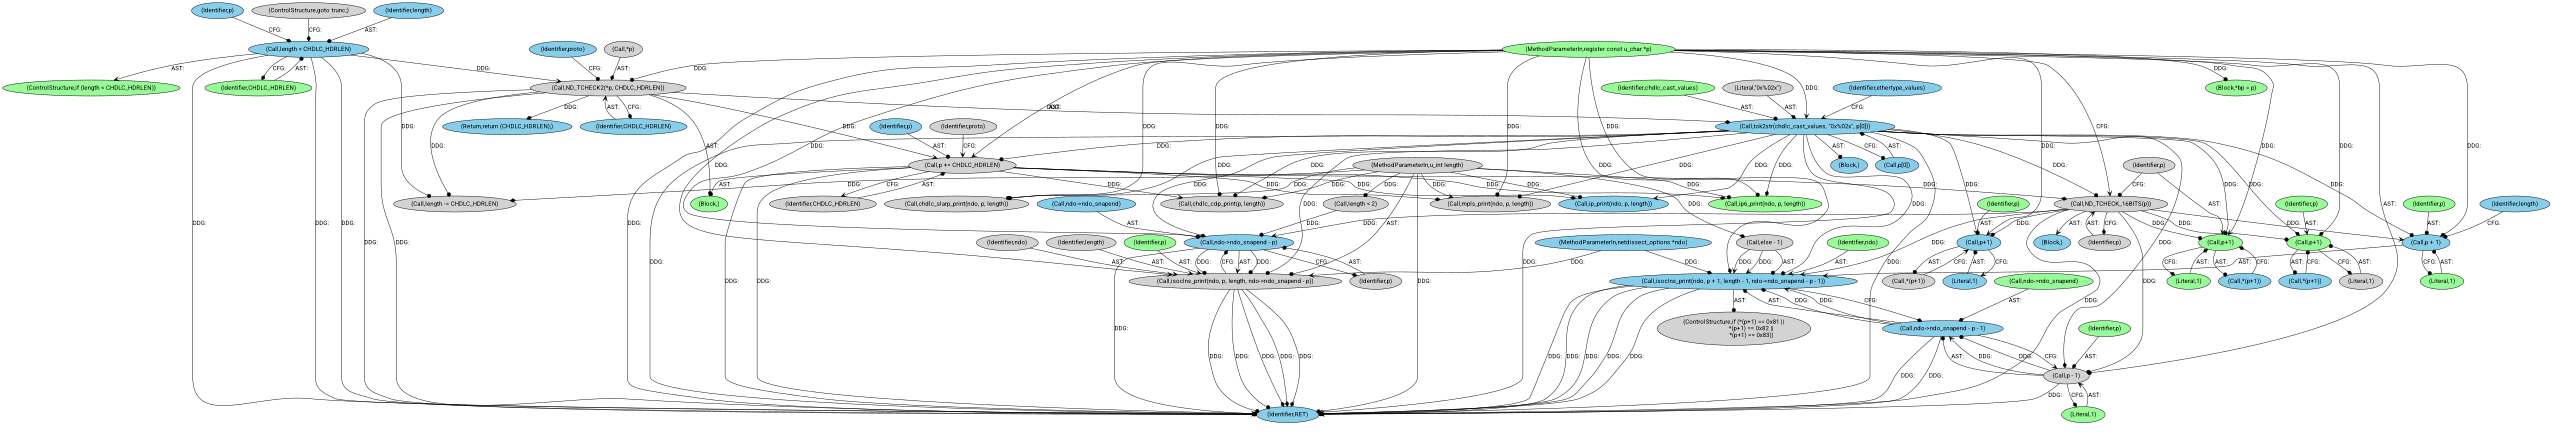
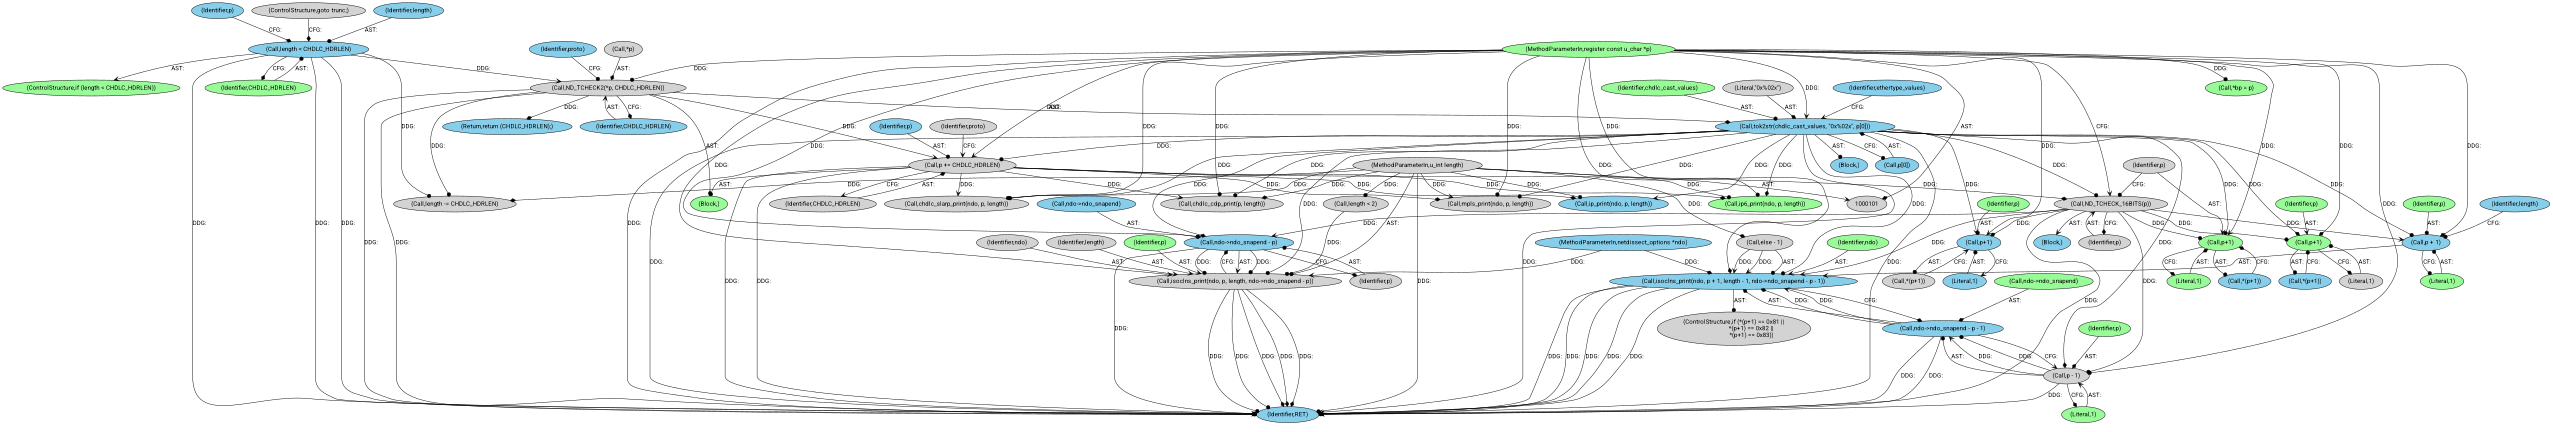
  digraph {
    fontname=Roboto
    node [fillcolor=lightgrey fontname=Roboto style=filled]
    edge [arrowhead=dot fontname=Roboto]
    n1 [label="(Call,ND_TCHECK_16BITS(p))"]
    n2 [fillcolor=palegreen label="(Call,p+1)"]
    n3 [fillcolor=palegreen label="(Call,p+1)"]
    n4 [fillcolor=skyblue label="(Call,p+1)"]
    n5 [fillcolor=skyblue label="(Call,isoclns_print(ndo, p + 1, length - 1, ndo->ndo_snapend - p - 1))"]
    n6 [fillcolor=skyblue label="(Call,p + 1)"]
    n7 [label="(Call,p - 1)"]
    n8 [fillcolor=skyblue label="(Call,ndo->ndo_snapend - p)"]
    n9 [fillcolor=skyblue label="(Block,)"]
    n10 [label="(Identifier,p)"]
    n11 [fillcolor=skyblue label="(Identifier,RET)"]
    n12 [fillcolor=skyblue label="(Call,*(p+1))"]
    n13 [fillcolor=palegreen label="(Literal,1)"]
    n14 [label="(Literal,1)"]
    n15 [fillcolor=skyblue label="(Call,*(p+1))"]
    n16 [fillcolor=skyblue label="(Literal,1)"]
    n17 [label="(Call,*(p+1))"]
    n18 [fillcolor=skyblue label="(Call,ndo->ndo_snapend - p - 1)"]
    n19 [label="(ControlStructure,if (*(p+1) == 0x81 ||\n                     *(p+1) == 0x82 ||\n                     *(p+1) == 0x83))"]
    n20 [fillcolor=palegreen label="(Literal,1)"]
    n21 [fillcolor=palegreen label="(Literal,1)"]
    n22 [label="(Call,isoclns_print(ndo, p, length, ndo->ndo_snapend - p))"]
    n23 [label="(Identifier,p)"]
    n24 [fillcolor=skyblue label="(Call,tok2str(chdlc_cast_values, \"0x%02x\", p[0]))"]
    n25 [label="(Call,p += CHDLC_HDRLEN)"]
    n26 [fillcolor=skyblue label="(Block,)"]
    n27 [fillcolor=skyblue label="(Call,p[0])"]
    n28 [fillcolor=skyblue label="(Call,ip_print(ndo, p, length))"]
    n29 [label="(Call,chdlc_cdp_print(p, length))"]
    n30 [label="(Call,mpls_print(ndo, p, length))"]
    n31 [fillcolor=palegreen label="(Call,ip6_print(ndo, p, length))"]
    n32 [label="(Call,chdlc_slarp_print(ndo, p, length))"]
    n33 [fillcolor=palegreen label="(Block,)"]
    n34 [label="(Identifier,CHDLC_HDRLEN)"]
    n35 [label="(Call,ND_TCHECK2(*p, CHDLC_HDRLEN))"]
    n36 [label="(Call,length -= CHDLC_HDRLEN)"]
    n37 [fillcolor=skyblue label="(Identifier,CHDLC_HDRLEN)"]
    n38 [fillcolor=skyblue label="(Return,return (CHDLC_HDRLEN);)"]
    n39 [fillcolor=skyblue label="(Call,length < CHDLC_HDRLEN)"]
    n40 [fillcolor=palegreen label="(Identifier,CHDLC_HDRLEN)"]
    n41 [fillcolor=palegreen label="(ControlStructure,if (length < CHDLC_HDRLEN))"]
    n42 [label="(MethodParameterIn,u_int length)"]
    n43 [label="(Call,length < 2)"]
    n44 [label="(Call,else - 1)"]
+   1000101
    n46 [fillcolor=palegreen label="(MethodParameterIn,register const u_char *p)"]
-   n47 [fillcolor=palegreen label="(Block,*bp = p)"]
+   n47 [fillcolor=palegreen label="(Call,*bp = p)"]
    n48 [label="(Identifier,p)"]
    n49 [fillcolor=palegreen label="(Identifier,p)"]
    n50 [fillcolor=skyblue label="(MethodParameterIn,netdissect_options *ndo)"]
    n51 [fillcolor=skyblue label="(Identifier,proto)"]
    n52 [fillcolor=palegreen label="(Identifier,p)"]
    n53 [fillcolor=skyblue label="(Identifier,ethertype_values)"]
    n54 [fillcolor=skyblue label="(Identifier,p)"]
    n55 [fillcolor=palegreen label="(Identifier,p)"]
    n56 [fillcolor=palegreen label="(Call,ndo->ndo_snapend)"]
    n57 [fillcolor=skyblue label="(Identifier,p)"]
    n58 [fillcolor=skyblue label="(Call,ndo->ndo_snapend)"]
    n59 [fillcolor=palegreen label="(Identifier,p)"]
    n60 [fillcolor=palegreen label="(Identifier,chdlc_cast_values)"]
    n61 [label="(Identifier,proto)"]
    n62 [label="(ControlStructure,goto trunc;)"]
    n63 [fillcolor=palegreen label="(Identifier,ndo)"]
    n64 [fillcolor=skyblue label="(Identifier,length)"]
    n65 [fillcolor=skyblue label="(Identifier,length)"]
    n66 [label="(Identifier,ndo)"]
    n67 [label="(Literal,\"0x%02x\")"]
    n68 [label="(Call,*p)"]
    n69 [label="(Identifier,length)"]
    n70 [fillcolor=palegreen label="(Identifier,p)"]
    n1 -> n2 [label="DDG: "]
    n1 -> n3 [label="DDG: "]
    n1 -> n4 [arrowhead=diamond label="DDG: "]
    n1 -> n5 [arrowhead=vee label="DDG: "]
    n1 -> n6 [arrowhead=vee label="DDG: "]
    n1 -> n7 [label="DDG: "]
    n1 -> n8 [arrowhead=vee label="DDG: "]
    n1 -> n9 [arrowhead=vee label="AST: "]
    n1 -> n10 [arrowhead=diamond label="CFG: "]
    n1 -> n11 [label="DDG: "]
    n2 -> n12 [label="AST: "]
    n2 -> n13 [arrowhead=diamond label="CFG: "]
    n3 -> n14 [arrowhead=diamond label="CFG: "]
    n3 -> n15 [label="AST: "]
    n4 -> n16 [arrowhead=vee label="CFG: "]
    n4 -> n17 [label="AST: "]
    n5 -> n11 [label="DDG: "]
    n5 -> n11 [arrowhead=vee label="DDG: "]
    n5 -> n11 [arrowhead=vee label="DDG: "]
    n5 -> n11 [arrowhead=vee label="DDG: "]
    n5 -> n11 [arrowhead=vee label="DDG: "]
    n5 -> n18 [arrowhead=diamond label="CFG: "]
    n5 -> n19 [label="AST: "]
    n6 -> n5 [arrowhead=vee label="AST: "]
    n6 -> n20 [label="CFG: "]
    n7 -> n11 [arrowhead=diamond label="DDG: "]
    n7 -> n18 [label="AST: "]
    n7 -> n18 [arrowhead=vee label="DDG: "]
    n7 -> n18 [label="DDG: "]
    n7 -> n21 [arrowhead=diamond label="CFG: "]
    n8 -> n11 [label="DDG: "]
    n8 -> n22 [arrowhead=vee label="AST: "]
    n8 -> n22 [label="DDG: "]
    n8 -> n22 [label="DDG: "]
    n8 -> n23 [arrowhead=diamond label="CFG: "]
    n10 -> n1 [arrowhead=vee label="AST: "]
    n12 -> n2 [arrowhead=diamond label="CFG: "]
    n13 -> n2 [arrowhead=diamond label="AST: "]
    n14 -> n3 [label="AST: "]
    n15 -> n3 [label="CFG: "]
    n16 -> n4 [label="AST: "]
    n17 -> n4 [arrowhead=vee label="CFG: "]
    n18 -> n5 [arrowhead=diamond label="AST: "]
    n18 -> n5 [arrowhead=diamond label="DDG: "]
    n18 -> n5 [arrowhead=vee label="DDG: "]
    n18 -> n7 [arrowhead=vee label="CFG: "]
    n18 -> n11 [label="DDG: "]
    n18 -> n11 [arrowhead=diamond label="DDG: "]
    n20 -> n6 [label="AST: "]
    n21 -> n7 [arrowhead=vee label="AST: "]
    n22 -> n8 [arrowhead=diamond label="CFG: "]
    n22 -> n11 [label="DDG: "]
    n22 -> n11 [label="DDG: "]
    n22 -> n11 [arrowhead=diamond label="DDG: "]
    n22 -> n11 [arrowhead=diamond label="DDG: "]
    n22 -> n11 [arrowhead=diamond label="DDG: "]
    n23 -> n8 [label="AST: "]
    n24 -> n1 [label="DDG: "]
    n24 -> n2 [label="DDG: "]
    n24 -> n3 [arrowhead=diamond label="DDG: "]
    n24 -> n4 [arrowhead=vee label="DDG: "]
    n24 -> n5 [label="DDG: "]
    n24 -> n6 [label="DDG: "]
    n24 -> n7 [arrowhead=diamond label="DDG: "]
    n24 -> n8 [arrowhead=diamond label="DDG: "]
    n24 -> n11 [arrowhead=diamond label="DDG: "]
    n24 -> n11 [arrowhead=vee label="DDG: "]
    n24 -> n11 [arrowhead=vee label="DDG: "]
    n24 -> n22 [label="DDG: "]
    n24 -> n25 [label="DDG: "]
    n24 -> n26 [label="AST: "]
    n24 -> n27 [label="CFG: "]
    n24 -> n28 [arrowhead=vee label="DDG: "]
    n24 -> n29 [label="DDG: "]
    n24 -> n30 [label="DDG: "]
    n24 -> n31 [arrowhead=diamond label="DDG: "]
    n24 -> n32 [label="DDG: "]
    n25 -> n1 [arrowhead=diamond label="DDG: "]
    n25 -> n11 [arrowhead=vee label="DDG: "]
    n25 -> n11 [label="DDG: "]
    n25 -> n28 [arrowhead=diamond label="DDG: "]
    n25 -> n29 [arrowhead=vee label="DDG: "]
    n25 -> n30 [arrowhead=diamond label="DDG: "]
    n25 -> n31 [arrowhead=diamond label="DDG: "]
+   n25 -> n32 [arrowhead=vee label="DDG: "]
    n25 -> n33 [label="AST: "]
    n25 -> n34 [arrowhead=vee label="CFG: "]
    n27 -> n24 [arrowhead=diamond label="AST: "]
    n34 -> n25 [arrowhead=diamond label="AST: "]
    n35 -> n11 [arrowhead=diamond label="DDG: "]
    n35 -> n11 [label="DDG: "]
    n35 -> n24 [arrowhead=diamond label="DDG: "]
    n35 -> n25 [arrowhead=vee label="DDG: "]
    n35 -> n33 [arrowhead=diamond label="AST: "]
    n35 -> n36 [label="DDG: "]
    n35 -> n37 [arrowhead=diamond label="CFG: "]
    n35 -> n38 [arrowhead=diamond label="DDG: "]
    n37 -> n35 [arrowhead=vee label="AST: "]
    n39 -> n11 [arrowhead=diamond label="DDG: "]
    n39 -> n11 [arrowhead=vee label="DDG: "]
    n39 -> n11 [label="DDG: "]
    n39 -> n35 [arrowhead=vee label="DDG: "]
    n39 -> n36 [label="DDG: "]
    n39 -> n40 [arrowhead=diamond label="CFG: "]
    n39 -> n41 [arrowhead=vee label="AST: "]
    n40 -> n39 [label="AST: "]
    n42 -> n11 [label="DDG: "]
    n42 -> n22 [label="AST: "]
    n42 -> n28 [label="DDG: "]
    n42 -> n29 [arrowhead=diamond label="DDG: "]
    n42 -> n30 [arrowhead=vee label="DDG: "]
    n42 -> n31 [label="DDG: "]
    n42 -> n32 [label="DDG: "]
    n42 -> n36 [arrowhead=diamond label="DDG: "]
    n42 -> n43 [label="DDG: "]
    n42 -> n44 [arrowhead=diamond label="DDG: "]
-   n43 -> n8 [label="DDG: "]
+   n42 -> 1000101 [arrowhead=vee label="AST: "]
+   n43 -> n22 [label="DDG: "]
    n44 -> n5 [label="AST: "]
    n44 -> n5 [arrowhead=vee label="DDG: "]
    n44 -> n5 [arrowhead=vee label="DDG: "]
    n46 -> n1 [arrowhead=vee label="CFG: "]
    n46 -> n2 [arrowhead=vee label="DDG: "]
    n46 -> n3 [arrowhead=diamond label="DDG: "]
    n46 -> n4 [arrowhead=vee label="DDG: "]
    n46 -> n5 [arrowhead=diamond label="DDG: "]
    n46 -> n6 [arrowhead=diamond label="DDG: "]
-   n46 -> n7 [label="AST: "]
+   n46 -> n7 [label="DDG: "]
    n46 -> n8 [arrowhead=diamond label="DDG: "]
    n46 -> n11 [arrowhead=diamond label="DDG: "]
    n46 -> n22 [arrowhead=vee label="DDG: "]
    n46 -> n24 [arrowhead=vee label="DDG: "]
    n46 -> n25 [arrowhead=vee label="AST: "]
    n46 -> n29 [label="DDG: "]
    n46 -> n30 [label="DDG: "]
    n46 -> n31 [label="DDG: "]
    n46 -> n32 [label="DDG: "]
    n46 -> n35 [label="DDG: "]
+   n46 -> 1000101 [arrowhead=diamond label="AST: "]
    n46 -> n47 [label="DDG: "]
    n48 -> n1 [label="CFG: "]
    n48 -> n2 [arrowhead=vee label="AST: "]
    n49 -> n22 [arrowhead=vee label="AST: "]
    n50 -> n5 [arrowhead=diamond label="DDG: "]
    n50 -> n22 [arrowhead=vee label="DDG: "]
    n51 -> n35 [label="CFG: "]
    n52 -> n3 [arrowhead=vee label="AST: "]
    n53 -> n24 [arrowhead=vee label="CFG: "]
    n54 -> n25 [label="AST: "]
    n55 -> n7 [arrowhead=diamond label="AST: "]
    n56 -> n18 [arrowhead=diamond label="AST: "]
    n57 -> n39 [arrowhead=diamond label="CFG: "]
    n58 -> n8 [label="AST: "]
    n59 -> n6 [label="AST: "]
    n60 -> n24 [label="AST: "]
    n61 -> n25 [arrowhead=vee label="CFG: "]
    n62 -> n39 [arrowhead=diamond label="CFG: "]
    n63 -> n5 [arrowhead=vee label="AST: "]
    n64 -> n39 [label="AST: "]
    n65 -> n6 [label="CFG: "]
    n66 -> n22 [arrowhead=vee label="AST: "]
    n67 -> n24 [arrowhead=diamond label="AST: "]
    n68 -> n35 [arrowhead=diamond label="AST: "]
    n69 -> n22 [arrowhead=vee label="AST: "]
    n70 -> n4 [label="AST: "]
  }
